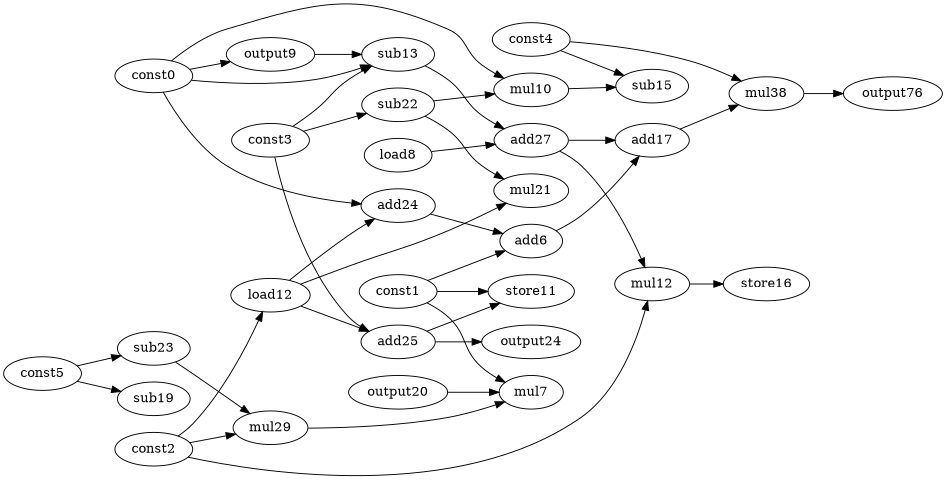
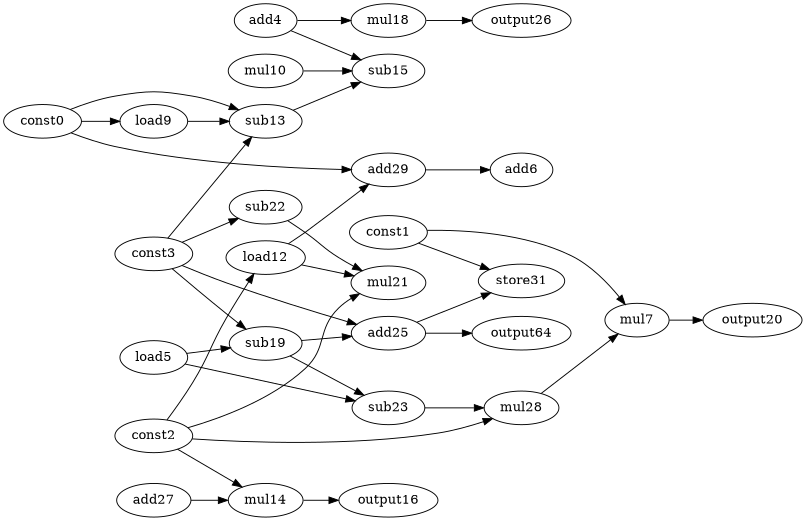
  digraph {
    rankdir=LR
    node [opcode=const]
    edge [operand=0]
-   load9 [opcode=load label=output9]
+   load9 [opcode=load]
    const0
    mul10 [opcode=mul]
    sub13 [opcode=sub]
-   add29 [opcode=add label=add24]
+   add29 [opcode=add]
    sub15 [opcode=sub]
    add27 [opcode=add]
    add6 [opcode=add]
    const1
    mul7 [opcode=mul]
-   store11 [opcode=store]
-   add17 [opcode=add]
+   store11 [opcode=store label=store31]
    output20 [opcode=output]
    load12 [opcode=load]
    const2
-   mul14 [opcode=mul label=mul12]
+   mul14 [opcode=mul]
    mul21 [opcode=mul]
-   mul28 [opcode=mul label=mul29]
+   mul28 [opcode=mul]
    add25 [opcode=add]
-   output16 [opcode=output label=store16]
+   output16 [opcode=output]
    const3
    sub19 [opcode=sub]
    sub22 [opcode=sub]
-   load8 [opcode=load]
    sub23 [opcode=sub]
-   output24 [opcode=output]
-   const4
-   mul18 [opcode=mul label=mul38]
-   output26 [opcode=output label=output76]
-   const5
+   output24 [opcode=output label=output64]
+   const4 [label=add4]
+   mul18 [opcode=mul]
+   output26 [opcode=output]
+   const5 [label=load5]
    load9 -> sub13 [operand=1]
    const0 -> load9
-   const0 -> mul10
    const0 -> sub13
    const0 -> add29
    mul10 -> sub15
-   sub13 -> add27 [operand=1]
+   sub13 -> sub15 [operand=1]
    add29 -> add6 [operand=1]
-   add27 -> add17
    add27 -> mul14 [operand=1]
-   add6 -> add17 [operand=1]
-   const1 -> add6
    const1 -> mul7
    const1 -> store11
-   output20 -> mul7
-   add17 -> mul18
+   mul7 -> output20
    load12 -> add29 [operand=1]
    load12 -> mul21 [operand=1]
-   load12 -> add25 [operand=1]
+   sub19 -> add25 [operand=1]
    const2 -> load12
    const2 -> mul14
+   const2 -> mul21
    const2 -> mul28
    mul14 -> output16
    mul28 -> mul7 [operand=1]
    add25 -> store11 [operand=1]
    add25 -> output24
    const3 -> sub13
    const3 -> add25
+   const3 -> sub19
    const3 -> sub22
-   sub22 -> mul10 [operand=1]
+   sub19 -> sub23
    sub22 -> mul21 [operand=1]
-   load8 -> add27
    sub23 -> mul28 [operand=1]
    const4 -> sub15 [operand=1]
    const4 -> mul18 [operand=1]
    mul18 -> output26
    const5 -> sub19 [operand=1]
    const5 -> sub23 [operand=1]
  }
